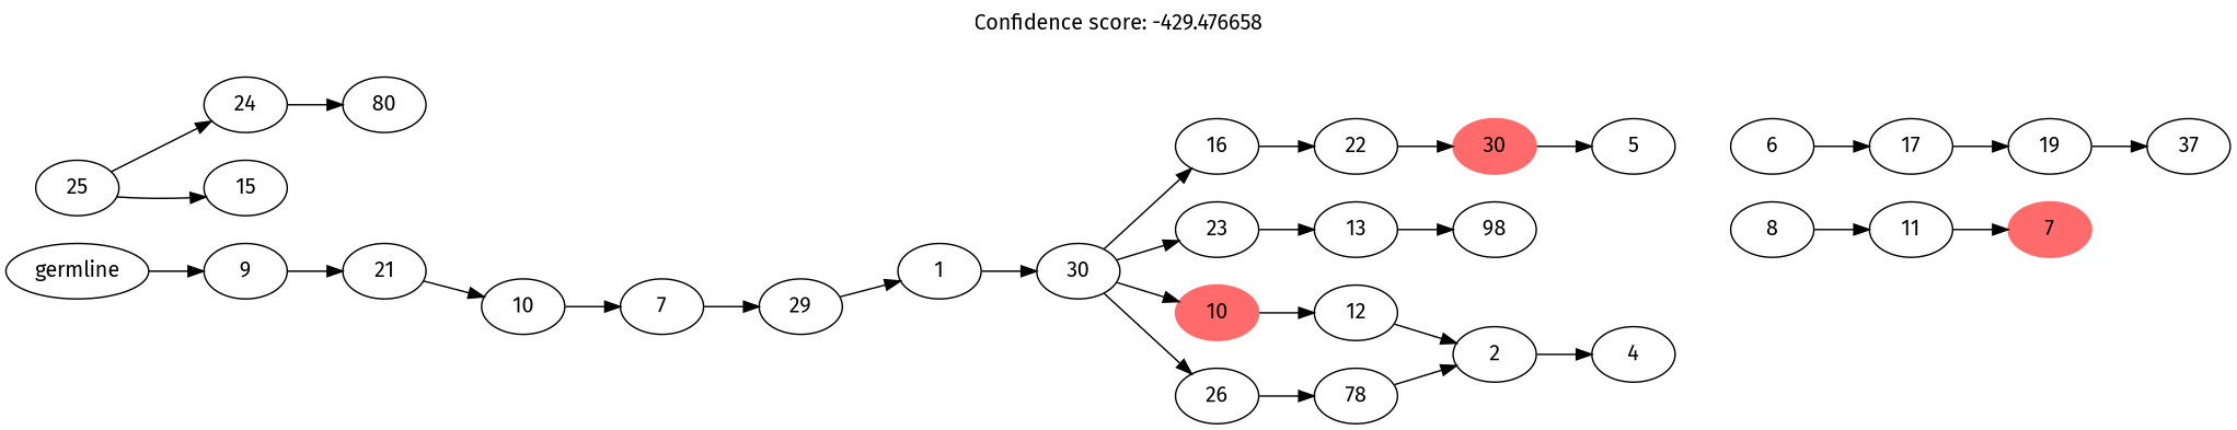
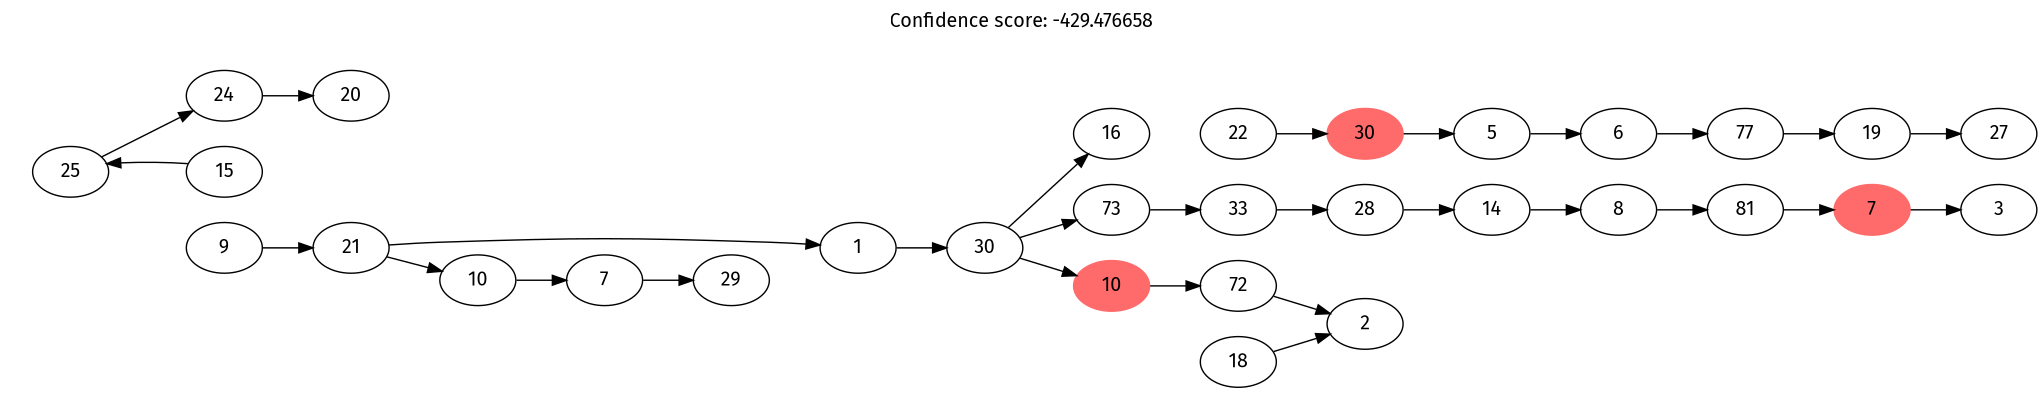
  digraph {
    fontname="Fira Sans"
    label="Confidence score: -429.476658"
    labelloc=t
    rankdir=LR
    node [fontname="Fira Sans"]
    edge [fontname="Fira Sans"]
    n1 [label=19]
-   n2 [label=37]
-   n3 [label=17]
+   n2 [label=27]
+   n3 [label=77]
    n4 [label=6]
    n5 [label=5]
    n6 [color=indianred1 label=30 style=filled]
    n7 [label=22]
    n8 [label=16]
    n9 [color=indianred1 label=7 style=filled]
-   n11 [label=11]
+   n10 [label=3]
+   n11 [label=81]
    n12 [label=8]
-   n14 [label=98]
-   n15 [label=13]
-   n16 [label=23]
+   n13 [label=14]
+   n14 [label=28]
+   n15 [label=33]
+   n16 [label=73]
    n17 [label=24]
-   n18 [label=80]
+   n18 [label=20]
    n19 [label=25]
    n20 [label=15]
-   n21 [label=12]
+   n21 [label=72]
    n22 [label=2]
    n23 [color=indianred1 label=10 style=filled]
-   n24 [label=4]
-   n25 [label=78]
-   n26 [label=26]
+   n25 [label=18]
    n27 [label=30]
    n28 [label=1]
    n29 [label=29]
    n30 [label=7]
    n31 [label=10]
    n32 [label=21]
    n33 [label=9]
-   n34 [label=germline]
    n1 -> n2
    n3 -> n1
    n4 -> n3
+   n5 -> n4
    n6 -> n5
    n7 -> n6
-   n8 -> n7
+   n9 -> n10
    n11 -> n9
    n12 -> n11
+   n13 -> n12
+   n14 -> n13
    n15 -> n14
    n16 -> n15
    n17 -> n18
    n19 -> n17
-   n19 -> n20
+   n20 -> n19
    n21 -> n22
-   n22 -> n24
    n23 -> n21
    n25 -> n22
-   n26 -> n25
    n27 -> n8
    n27 -> n16
    n27 -> n23
-   n27 -> n26
    n28 -> n27
-   n29 -> n28
+   n32 -> n28
    n30 -> n29
    n31 -> n30
    n32 -> n31
    n33 -> n32
-   n34 -> n33
  }
